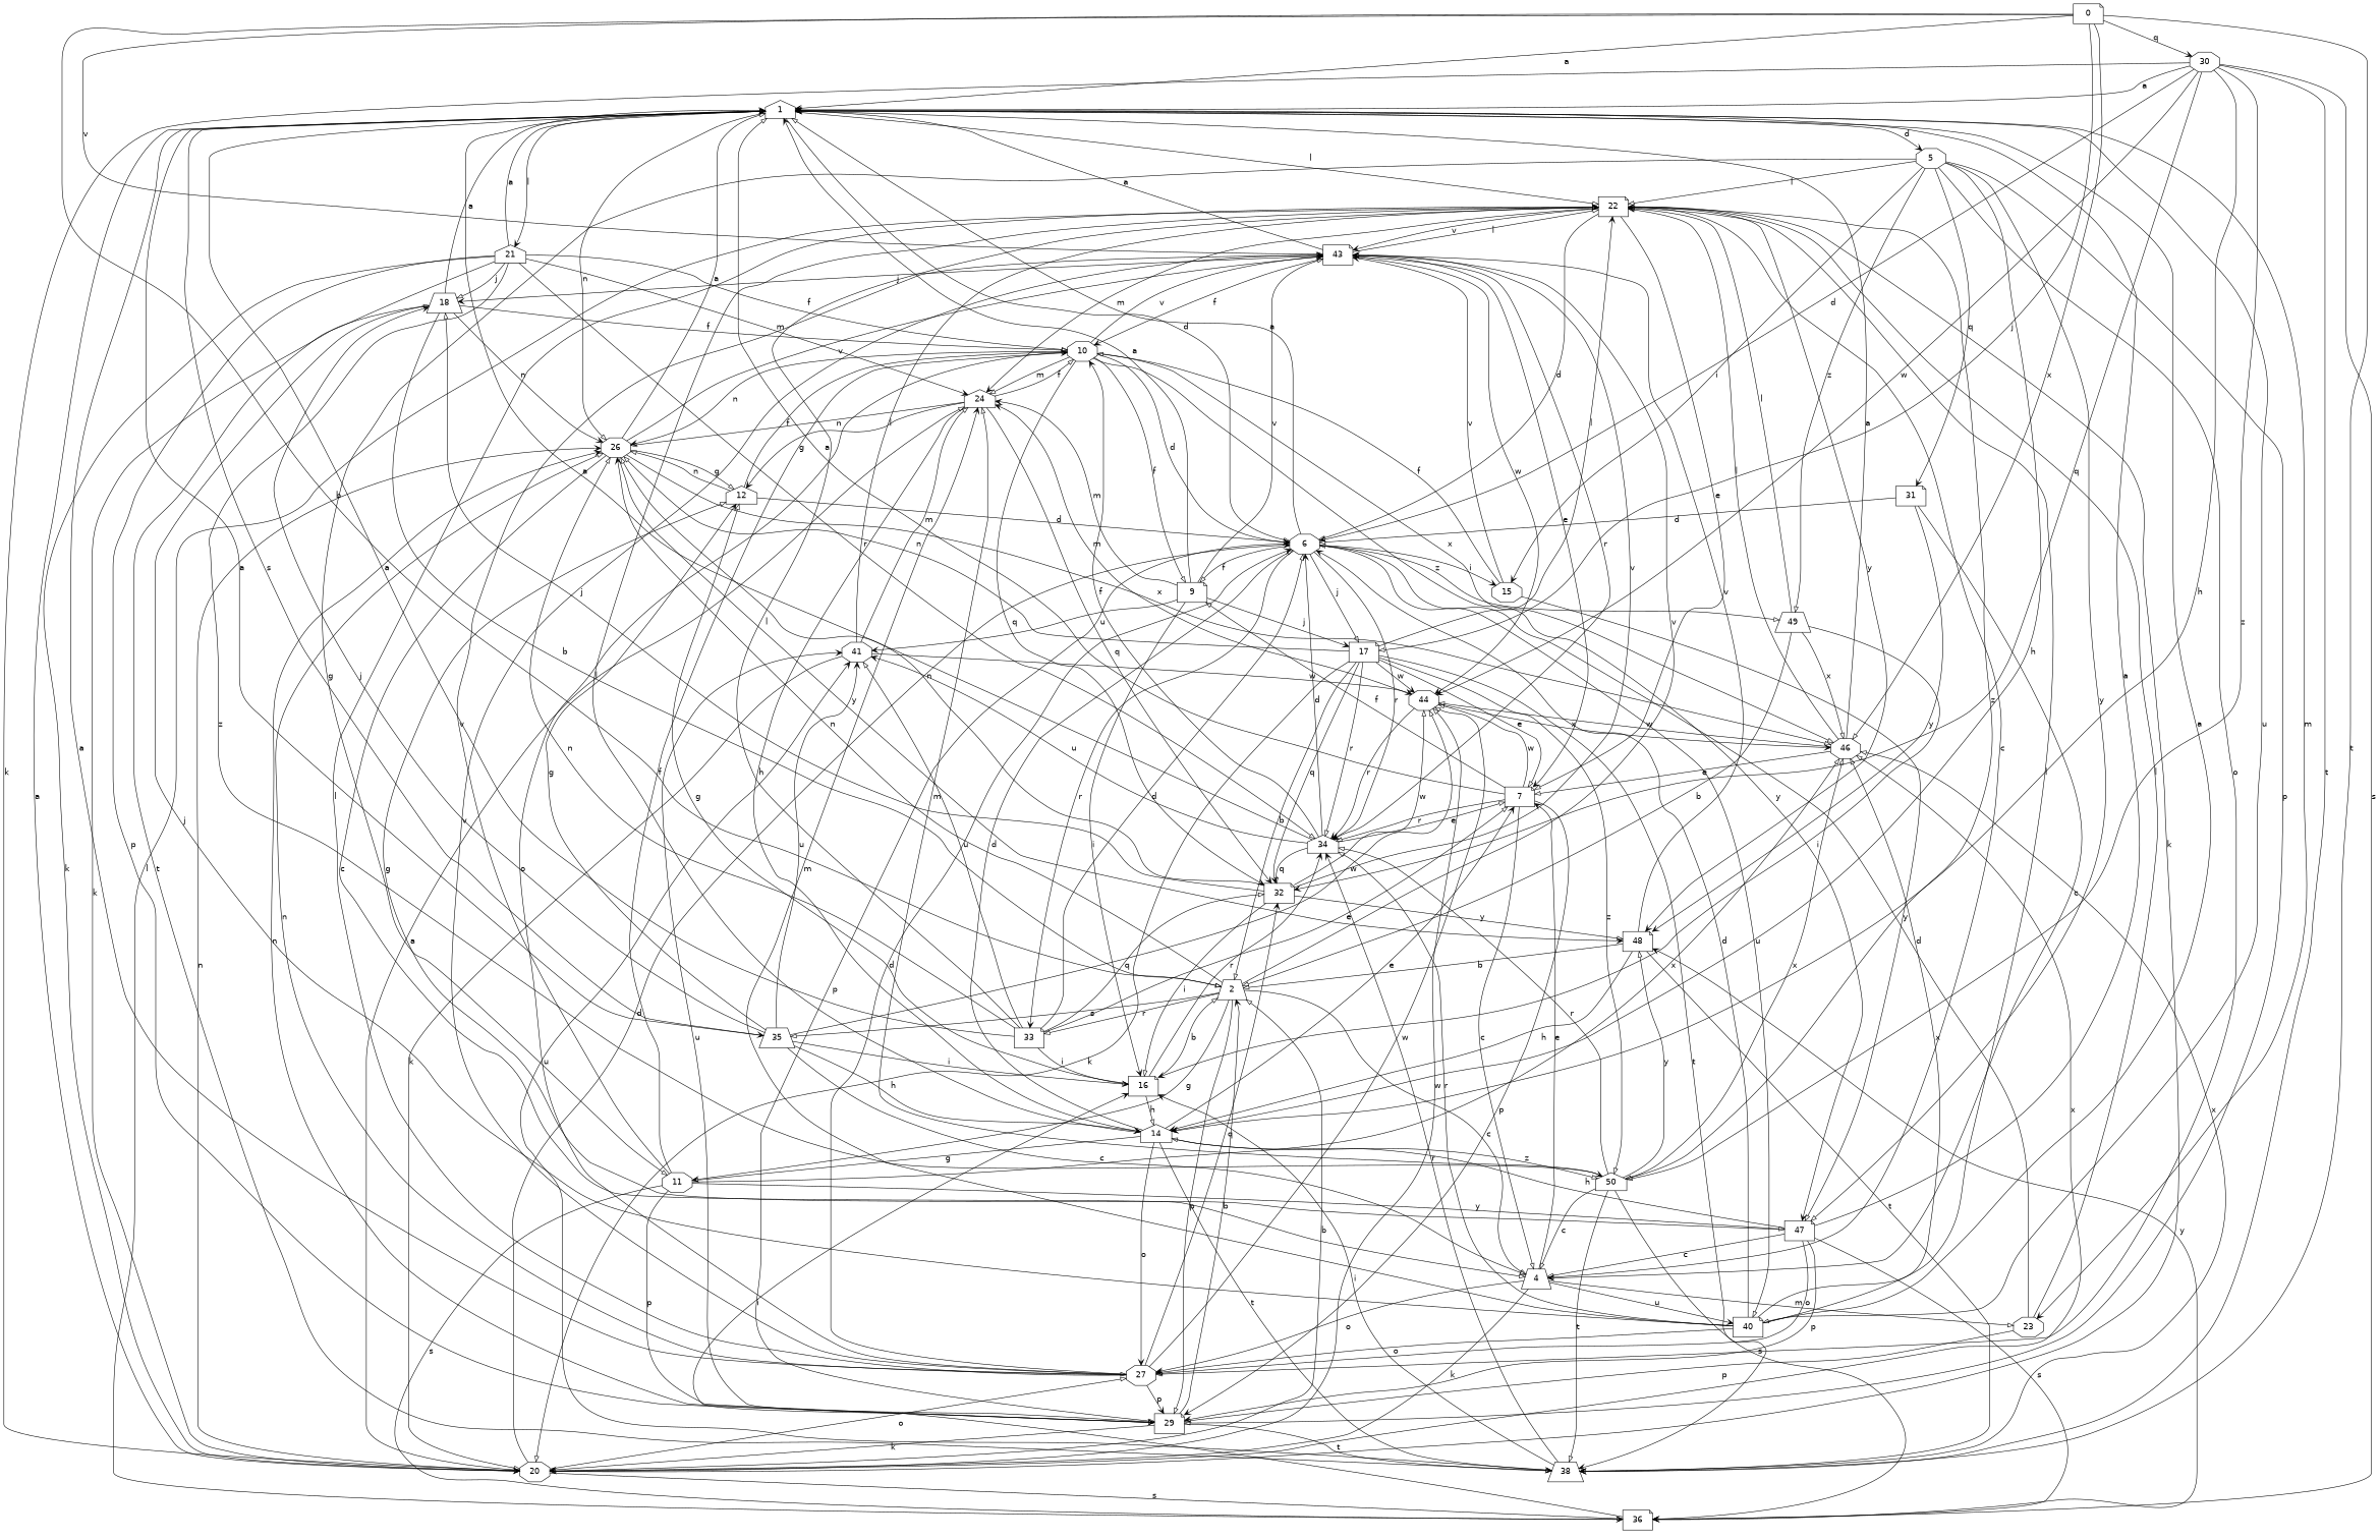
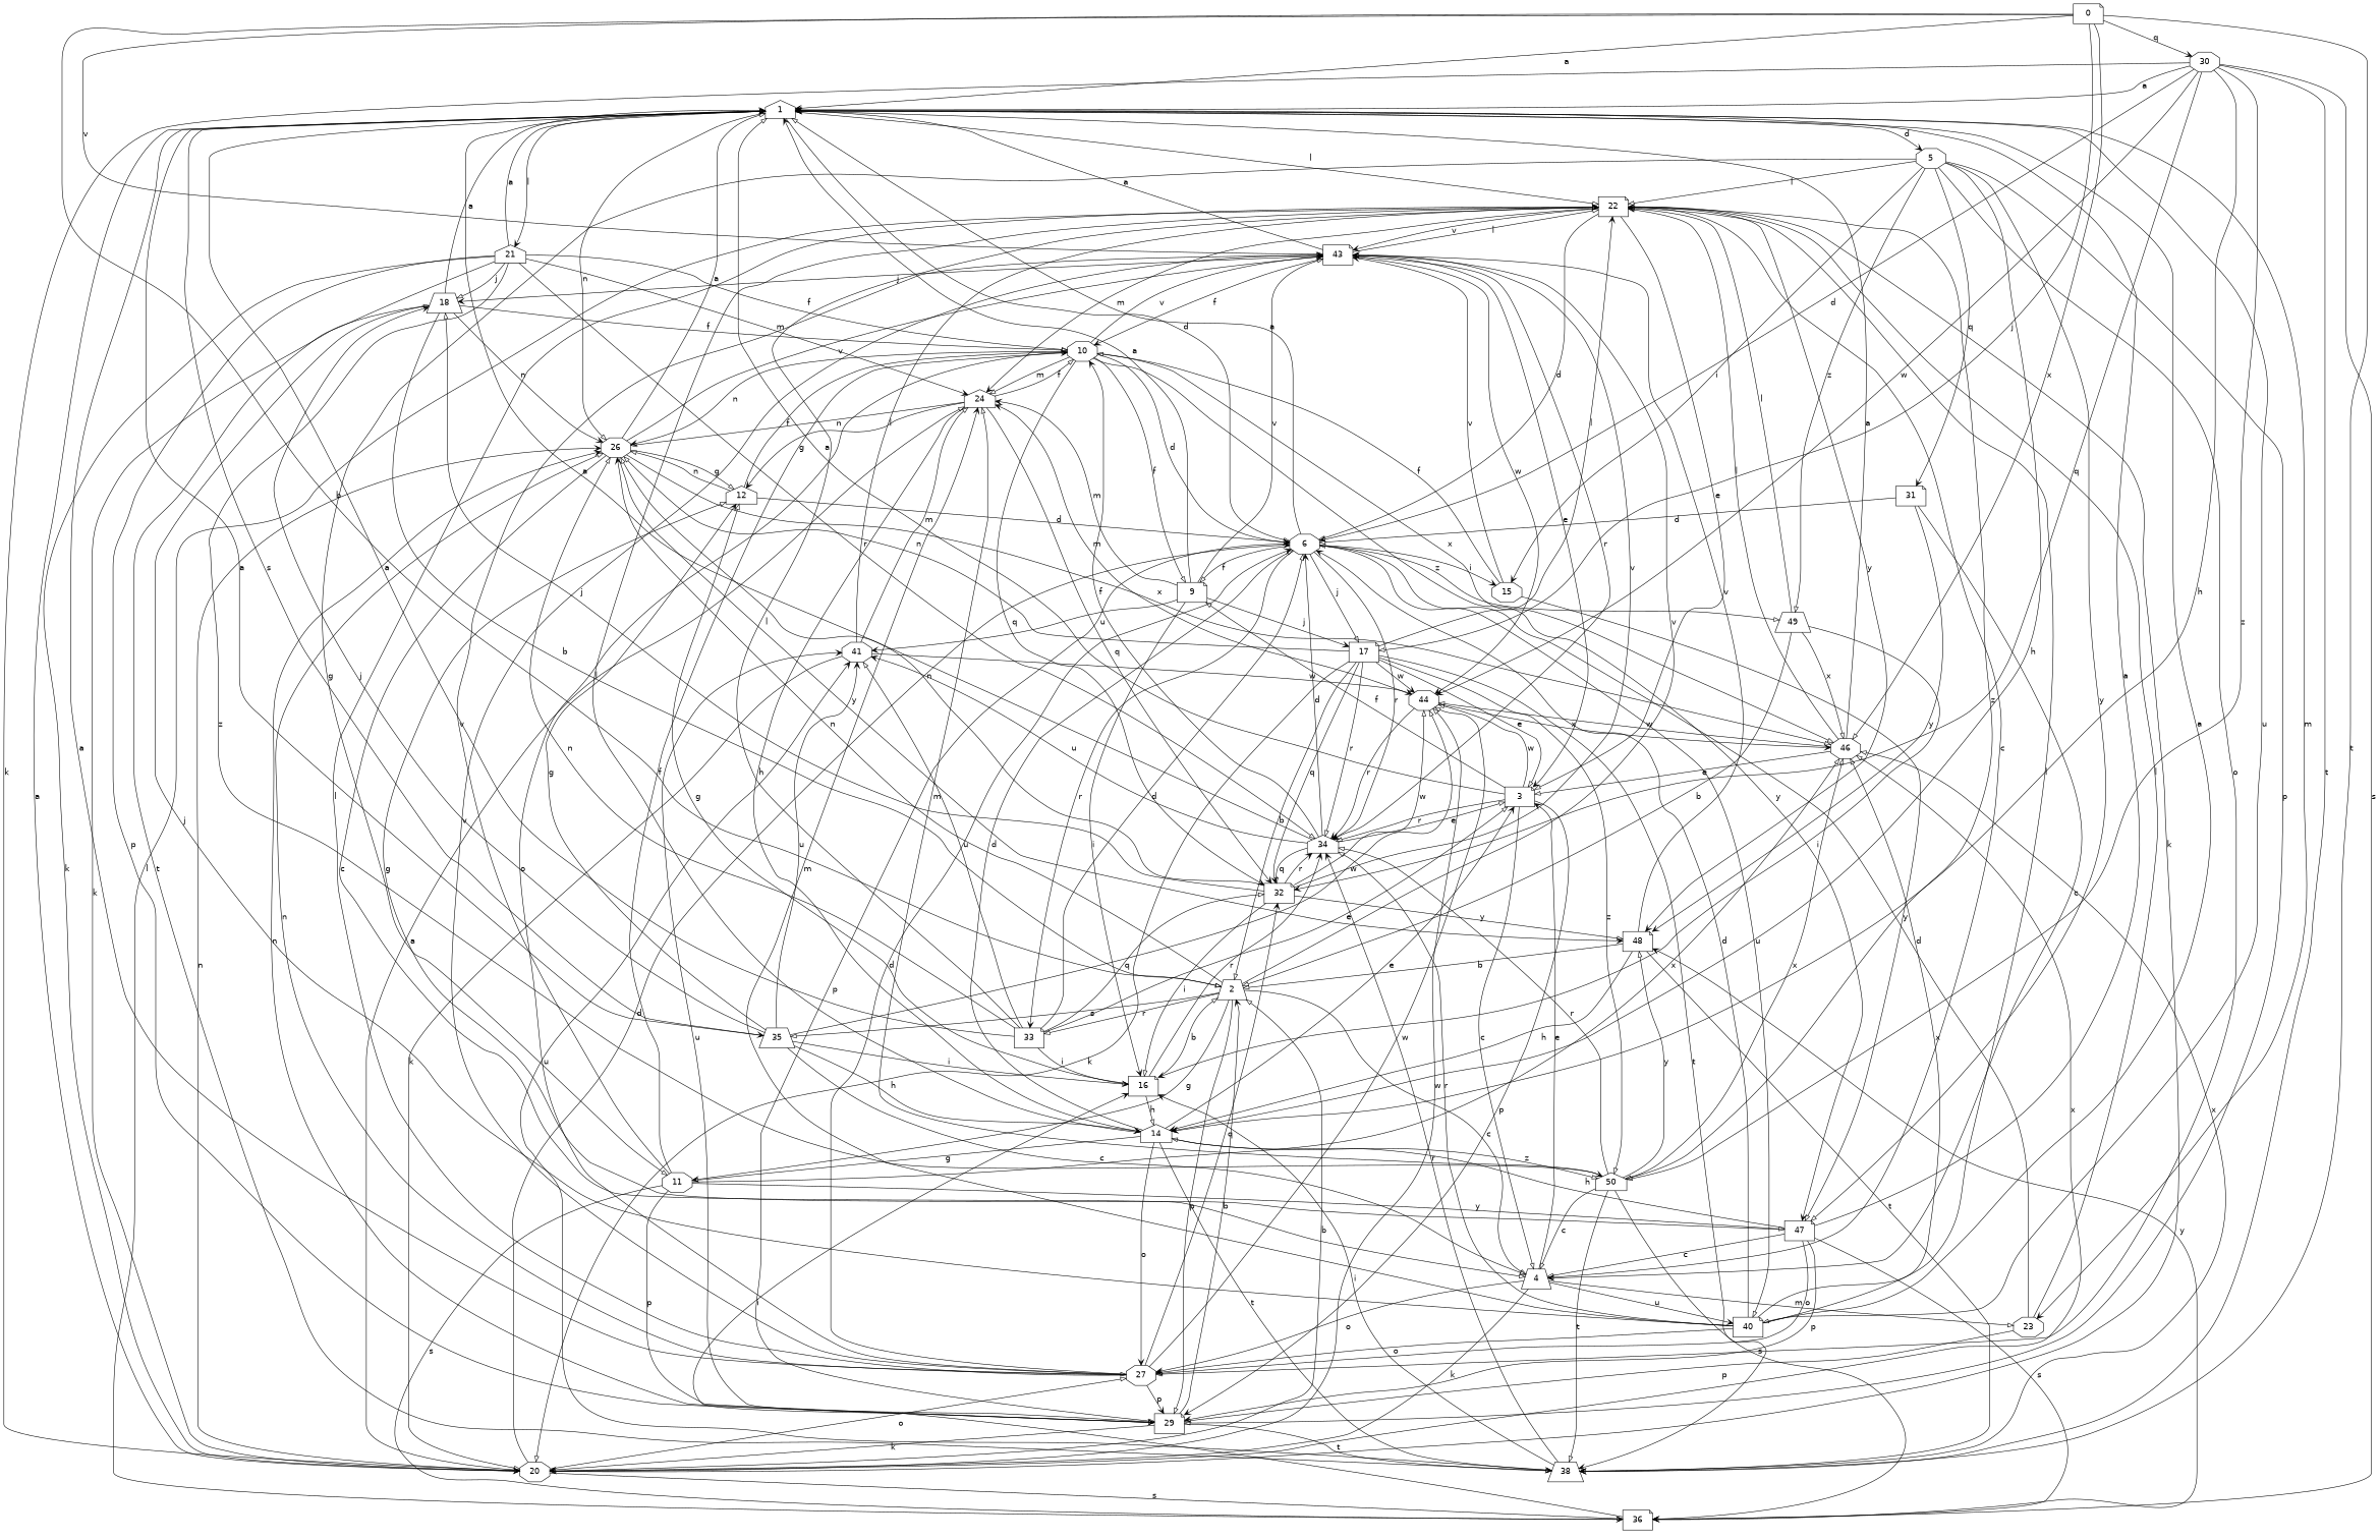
  strict digraph {
    fontname="DejaVu Sans"
    node [fontname="DejaVu Sans" shape=note]
    edge [arrowhead=onormal fontname="DejaVu Sans"]
    1 [shape=house]
    0
    2 [shape=trapezium]
    17
    30 [shape=octagon]
    38 [shape=trapezium]
    43
    46 [shape=octagon]
    5 [shape=octagon]
    6 [shape=octagon]
    21 [shape=house]
    22
    23 [shape=octagon]
    26 [shape=octagon]
    35 [shape=trapezium]
    40
    4 [shape=trapezium]
    11 [shape=octagon]
    29
    33
-   7
+   7 [label=3]
    20 [shape=octagon]
    34 [shape=house]
    44 [shape=octagon]
    32
    50 [shape=house]
    14 [shape=house]
    36
    16
    41 [shape=octagon]
    10 [shape=octagon]
    18 [shape=trapezium]
    27 [shape=octagon]
    15 [shape=octagon]
    31
    47
    49 [shape=trapezium]
    9
    24 [shape=house]
    48
    12 [shape=house]
    1 -> 5 [arrowhead=vee label=d]
    1 -> 6 [label=d]
    1 -> 21 [arrowhead=vee label=l]
    1 -> 22 [label=l]
    1 -> 23 [arrowhead=vee label=m]
    1 -> 26 [label=n]
    1 -> 35 [arrowhead=vee label=s]
    1 -> 40 [label=u]
    0 -> 1 [arrowhead=vee label=a]
    0 -> 2 [label=b]
    0 -> 17 [label=j]
    0 -> 30 [arrowhead=vee label=q]
    0 -> 38 [label=t]
    0 -> 43 [label=v]
    0 -> 46 [label=x]
    2 -> 43 [arrowhead=vee label=v]
    2 -> 26 [arrowhead=vee label=n]
    2 -> 35 [label=s]
    2 -> 4 [label=c]
    2 -> 11 [arrowhead=vee label=g]
    2 -> 29 [label=p]
    2 -> 33 [label=r]
    17 -> 2 [label=b]
    17 -> 38 [arrowhead=vee label=t]
    17 -> 22 [arrowhead=vee label=l]
    17 -> 26 [label=n]
    17 -> 7 [label=e]
    17 -> 20 [label=k]
    17 -> 34 [label=r]
    17 -> 44 [arrowhead=vee label=w]
    17 -> 32 [arrowhead=vee label=q]
    17 -> 50 [label=z]
    30 -> 1 [arrowhead=vee label=a]
    30 -> 38 [arrowhead=vee label=t]
    30 -> 6 [arrowhead=vee label=d]
    30 -> 20 [arrowhead=vee label=k]
    30 -> 44 [arrowhead=vee label=w]
    30 -> 32 [arrowhead=vee label=q]
    30 -> 50 [label=z]
    30 -> 14 [arrowhead=vee label=h]
    30 -> 36 [label=s]
    38 -> 46 [label=x]
    38 -> 34 [arrowhead=vee label=r]
    38 -> 16 [arrowhead=vee label=i]
    38 -> 41 [arrowhead=vee label=u]
    43 -> 1 [arrowhead=vee label=a]
    43 -> 22 [label=l]
    43 -> 7 [arrowhead=vee label=e]
    43 -> 34 [arrowhead=vee label=r]
    43 -> 44 [arrowhead=vee label=w]
    43 -> 10 [arrowhead=vee label=f]
    43 -> 18 [arrowhead=vee label=j]
    46 -> 1 [label=a]
    46 -> 22 [label=l]
    46 -> 7 [label=e]
    46 -> 44 [label=w]
    5 -> 22 [label=l]
    5 -> 11 [label=g]
    5 -> 29 [label=p]
    5 -> 14 [arrowhead=vee label=h]
    5 -> 27 [label=o]
    5 -> 15 [arrowhead=vee label=i]
    5 -> 31 [arrowhead=vee label=q]
    5 -> 47 [label=y]
    5 -> 49 [label=z]
    6 -> 1 [label=a]
    6 -> 17 [label=j]
    6 -> 40 [label=u]
    6 -> 29 [label=p]
    6 -> 33 [arrowhead=vee label=r]
    6 -> 34 [arrowhead=vee label=r]
    6 -> 15 [arrowhead=vee label=i]
    6 -> 49 [label=z]
    6 -> 9 [label=f]
    21 -> 1 [label=a]
    21 -> 38 [label=t]
    21 -> 29 [arrowhead=vee label=p]
    21 -> 20 [label=k]
    21 -> 34 [label=r]
    21 -> 50 [arrowhead=vee label=z]
    21 -> 10 [label=f]
    21 -> 18 [label=j]
    21 -> 24 [arrowhead=vee label=m]
    22 -> 43 [arrowhead=vee label=v]
    22 -> 6 [label=d]
    22 -> 4 [label=c]
    22 -> 7 [label=e]
    22 -> 20 [label=k]
    22 -> 50 [label=z]
    22 -> 24 [arrowhead=vee label=m]
    22 -> 48 [arrowhead=vee label=y]
    23 -> 6 [label=d]
    23 -> 22 [arrowhead=vee label=l]
    23 -> 29 [label=p]
    26 -> 1 [label=a]
    26 -> 43 [label=v]
    26 -> 46 [label=x]
    26 -> 4 [label=c]
    26 -> 48 [arrowhead=vee label=y]
    26 -> 12 [label=g]
    35 -> 1 [label=a]
    35 -> 4 [label=c]
    35 -> 44 [label=w]
    35 -> 14 [arrowhead=vee label=h]
    35 -> 16 [arrowhead=vee label=i]
    35 -> 41 [arrowhead=vee label=u]
    35 -> 18 [arrowhead=vee label=j]
    35 -> 12 [arrowhead=vee label=g]
    40 -> 1 [arrowhead=vee label=a]
    40 -> 46 [label=x]
    40 -> 6 [arrowhead=vee label=d]
    40 -> 22 [label=l]
    40 -> 34 [label=r]
    40 -> 18 [label=j]
    40 -> 27 [arrowhead=vee label=o]
    40 -> 24 [arrowhead=vee label=m]
    4 -> 23 [label=m]
    4 -> 40 [arrowhead=vee label=u]
    4 -> 7 [arrowhead=vee label=e]
    4 -> 20 [arrowhead=vee label=k]
    4 -> 27 [arrowhead=vee label=o]
    11 -> 43 [arrowhead=vee label=v]
    11 -> 46 [label=x]
    11 -> 29 [label=p]
    11 -> 36 [arrowhead=vee label=s]
    11 -> 10 [arrowhead=vee label=f]
    11 -> 47 [label=y]
    29 -> 2 [arrowhead=vee label=b]
    29 -> 38 [label=t]
    29 -> 26 [arrowhead=vee label=n]
    29 -> 20 [arrowhead=vee label=k]
    29 -> 41 [arrowhead=vee label=u]
    33 -> 1 [label=a]
    33 -> 6 [label=d]
    33 -> 22 [label=l]
    33 -> 26 [label=n]
    33 -> 7 [label=e]
    33 -> 32 [label=q]
    33 -> 16 [label=i]
    33 -> 41 [label=u]
    7 -> 1 [label=a]
    7 -> 4 [label=c]
    7 -> 29 [arrowhead=vee label=p]
    7 -> 34 [label=r]
    7 -> 44 [label=w]
    7 -> 9 [label=f]
    20 -> 1 [label=a]
    20 -> 2 [label=b]
    20 -> 46 [label=x]
    20 -> 6 [arrowhead=vee label=d]
    20 -> 26 [arrowhead=vee label=n]
    20 -> 44 [label=w]
    20 -> 36 [label=s]
    20 -> 27 [label=o]
    20 -> 24 [label=a]
    34 -> 1 [label=a]
    34 -> 6 [arrowhead=vee label=d]
    34 -> 7 [label=e]
    34 -> 32 [label=q]
    34 -> 41 [arrowhead=vee label=u]
    34 -> 10 [arrowhead=vee label=f]
    44 -> 46 [arrowhead=vee label=x]
    44 -> 34 [arrowhead=vee label=r]
    44 -> 24 [arrowhead=vee label=m]
    32 -> 43 [arrowhead=vee label=v]
    32 -> 26 [label=n]
+   32 -> 34 [arrowhead=vee label=r]
    32 -> 44 [label=w]
    32 -> 16 [label=i]
    32 -> 18 [label=j]
    32 -> 48 [label=y]
    50 -> 38 [label=t]
    50 -> 46 [label=x]
    50 -> 4 [label=c]
    50 -> 34 [label=r]
    50 -> 36 [arrowhead=vee label=s]
    50 -> 24 [label=m]
    50 -> 48 [label=y]
    14 -> 38 [arrowhead=vee label=t]
    14 -> 6 [label=d]
    14 -> 22 [label=l]
    14 -> 11 [label=g]
    14 -> 7 [arrowhead=vee label=e]
    14 -> 50 [label=z]
    14 -> 27 [arrowhead=vee label=o]
    36 -> 22 [arrowhead=vee label=l]
    36 -> 16 [arrowhead=vee label=i]
    36 -> 48 [arrowhead=vee label=y]
    16 -> 2 [label=b]
    16 -> 34 [arrowhead=vee label=r]
    16 -> 14 [label=h]
    16 -> 12 [label=g]
    41 -> 22 [label=l]
    41 -> 20 [label=k]
    41 -> 44 [arrowhead=vee label=w]
    41 -> 24 [label=m]
    10 -> 43 [arrowhead=vee label=v]
    10 -> 46 [label=x]
    10 -> 6 [arrowhead=vee label=d]
    10 -> 26 [arrowhead=vee label=n]
    10 -> 32 [arrowhead=vee label=q]
    10 -> 27 [label=o]
    10 -> 47 [arrowhead=vee label=y]
    10 -> 9 [label=f]
    10 -> 24 [label=m]
    18 -> 1 [arrowhead=vee label=a]
    18 -> 2 [label=b]
    18 -> 26 [arrowhead=vee label=n]
    18 -> 20 [arrowhead=vee label=k]
    18 -> 10 [label=f]
    27 -> 1 [arrowhead=vee label=a]
    27 -> 43 [arrowhead=vee label=v]
    27 -> 6 [arrowhead=vee label=d]
    27 -> 22 [arrowhead=vee label=l]
    27 -> 26 [label=n]
    27 -> 29 [arrowhead=vee label=p]
    27 -> 44 [label=w]
    27 -> 32 [arrowhead=vee label=q]
    15 -> 43 [arrowhead=vee label=v]
    15 -> 10 [label=f]
    15 -> 47 [label=y]
    31 -> 6 [label=d]
    31 -> 4 [arrowhead=vee label=c]
    31 -> 48 [arrowhead=vee label=y]
    47 -> 1 [arrowhead=vee label=a]
    47 -> 4 [label=c]
    47 -> 29 [arrowhead=vee label=p]
    47 -> 14 [label=h]
    47 -> 36 [arrowhead=vee label=s]
    47 -> 27 [label=o]
    47 -> 12 [label=g]
    49 -> 2 [label=b]
    49 -> 46 [label=x]
    49 -> 22 [arrowhead=vee label=l]
    49 -> 16 [arrowhead=vee label=i]
    9 -> 1 [arrowhead=vee label=a]
    9 -> 17 [arrowhead=vee label=j]
    9 -> 43 [label=v]
    9 -> 16 [arrowhead=vee label=i]
    9 -> 41 [arrowhead=vee label=u]
    9 -> 24 [arrowhead=vee label=m]
    24 -> 26 [label=n]
    24 -> 32 [arrowhead=vee label=q]
    24 -> 14 [arrowhead=vee label=h]
    24 -> 10 [label=f]
    24 -> 12 [arrowhead=vee label=g]
    48 -> 2 [label=b]
    48 -> 38 [arrowhead=vee label=t]
    48 -> 43 [label=v]
    48 -> 14 [arrowhead=vee label=h]
    12 -> 6 [arrowhead=vee label=d]
    12 -> 26 [label=n]
    12 -> 10 [label=f]
  }
